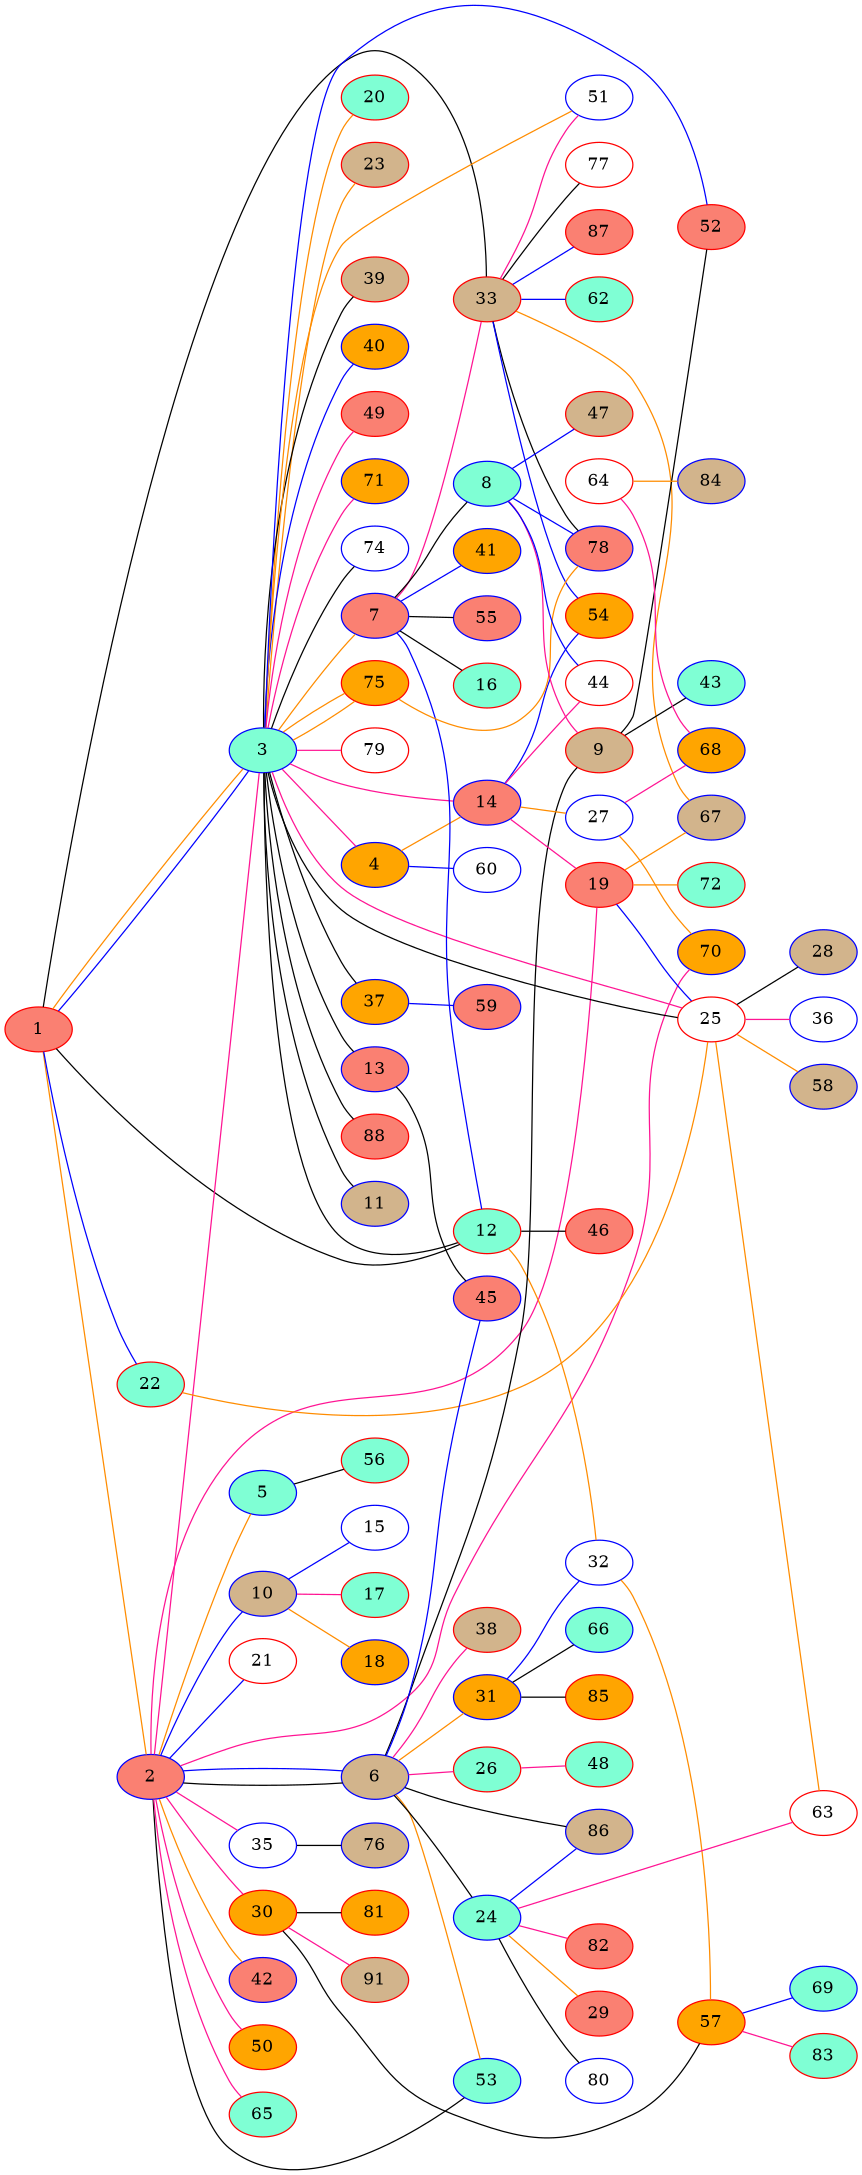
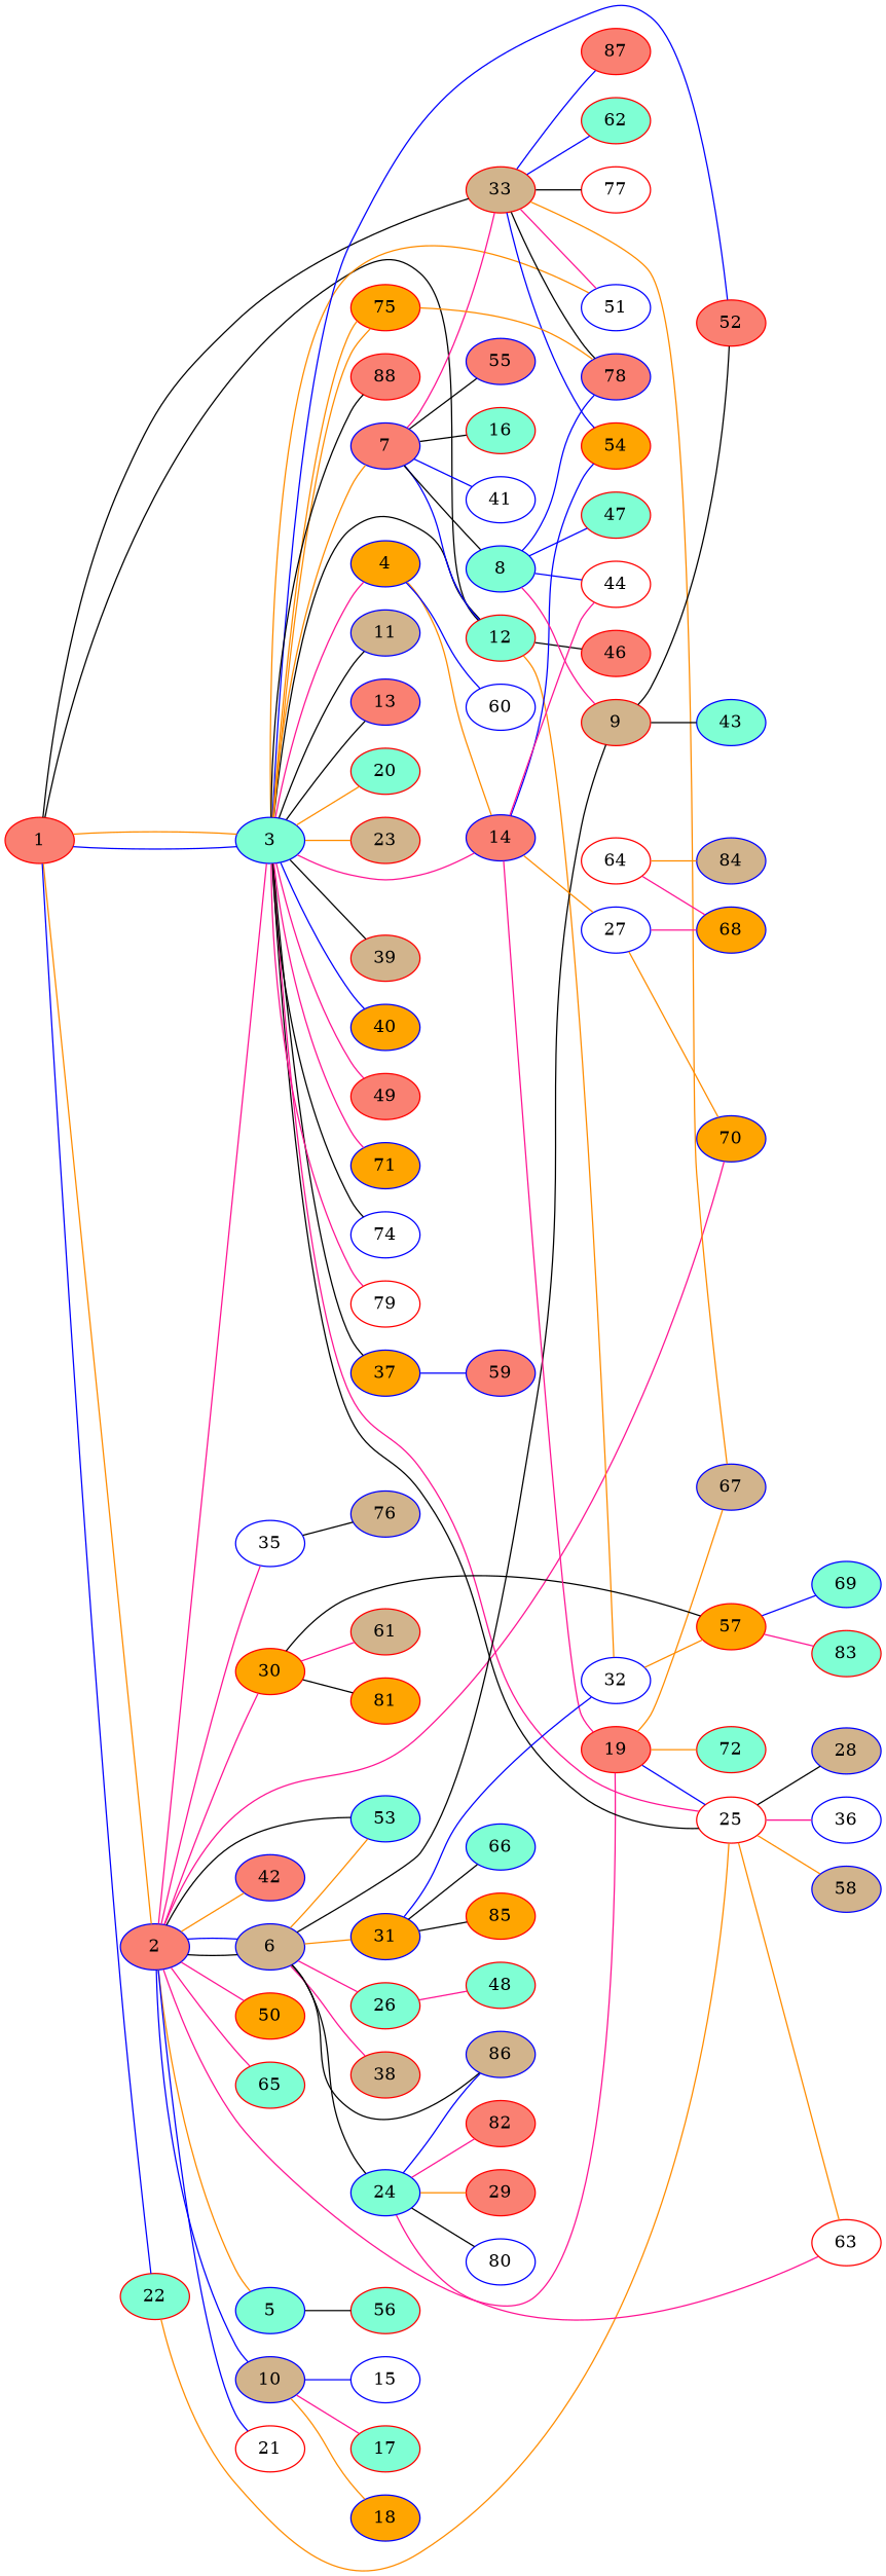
  graph {
    rankdir=LR
    node [color=blue fillcolor=aquamarine style=filled]
    edge [color=black]
    1 [color=red fillcolor=salmon]
    2 [fillcolor=salmon]
    3
    12 [color=red]
    22 [color=red]
    33 [color=red fillcolor=tan]
    5
    6 [fillcolor=tan]
    10 [fillcolor=tan]
    19 [color=red fillcolor=salmon]
    21 [color=red fillcolor=white]
    30 [color=red fillcolor=orange]
    35 [fillcolor=white]
    42 [fillcolor=salmon]
    50 [color=red fillcolor=orange]
    53
    65 [color=red]
    70 [fillcolor=orange]
    4 [fillcolor=orange]
    7 [fillcolor=salmon]
    11 [fillcolor=tan]
    13 [fillcolor=salmon]
    14 [fillcolor=salmon]
    20 [color=red]
    23 [color=red fillcolor=tan]
    25 [color=red fillcolor=white]
    37 [fillcolor=orange]
    39 [color=red fillcolor=tan]
    40 [fillcolor=orange]
    49 [color=red fillcolor=salmon]
    51 [fillcolor=white]
    52 [color=red fillcolor=salmon]
    71 [fillcolor=orange]
    74 [fillcolor=white]
    75 [color=red fillcolor=orange]
    79 [color=red fillcolor=white]
    88 [color=red fillcolor=salmon]
    32 [fillcolor=white]
    46 [color=red fillcolor=salmon]
    78 [fillcolor=salmon]
    54 [color=red fillcolor=orange]
    67 [fillcolor=tan]
    62 [color=red]
    77 [color=red fillcolor=white]
    87 [color=red fillcolor=salmon]
    56 [color=red]
    9 [color=red fillcolor=tan]
    24
    26 [color=red]
    31 [fillcolor=orange]
    38 [color=red fillcolor=tan]
-   45 [fillcolor=salmon]
    86 [fillcolor=tan]
    15 [fillcolor=white]
    17 [color=red]
    18 [fillcolor=orange]
    72 [color=red]
    57 [color=red fillcolor=orange]
-   61 [color=red fillcolor=tan label=91]
+   61 [color=red fillcolor=tan]
    81 [color=red fillcolor=orange]
    76 [fillcolor=tan]
    60 [fillcolor=white]
    8
    16 [color=red]
-   41 [fillcolor=orange]
+   41 [fillcolor=white]
    55 [fillcolor=salmon]
    44 [color=red fillcolor=white]
    27 [fillcolor=white]
    63 [color=red fillcolor=white]
    28 [fillcolor=tan]
    36 [fillcolor=white]
    58 [fillcolor=tan]
    59 [fillcolor=salmon]
    43
    29 [color=red fillcolor=salmon]
    80 [fillcolor=white]
    82 [color=red fillcolor=salmon]
    48 [color=red]
    66
    85 [color=red fillcolor=orange]
-   47 [color=red fillcolor=tan]
+   47 [color=red]
    68 [fillcolor=orange]
    69
    83 [color=red]
    64 [color=red fillcolor=white]
    84 [fillcolor=tan]
    1 -- 2 [color=darkorange]
    1 -- 3 [color=blue]
    1 -- 3 [color=darkorange]
    1 -- 12
    1 -- 22 [color=blue]
    1 -- 33
    2 -- 3 [color=deeppink]
    2 -- 5 [color=darkorange]
    2 -- 6
    2 -- 6 [color=blue]
    2 -- 10 [color=blue]
    2 -- 19 [color=deeppink]
    2 -- 21 [color=blue]
    2 -- 30 [color=deeppink]
    2 -- 35 [color=deeppink]
    2 -- 42 [color=darkorange]
    2 -- 50 [color=deeppink]
    2 -- 53
    2 -- 65 [color=deeppink]
    2 -- 70 [color=deeppink]
    3 -- 12
    3 -- 4 [color=deeppink]
    3 -- 7 [color=darkorange]
    3 -- 11
    3 -- 13
    3 -- 14 [color=deeppink]
    3 -- 20 [color=darkorange]
    3 -- 23 [color=darkorange]
    3 -- 25
    3 -- 25 [color=deeppink]
    3 -- 37
    3 -- 39
    3 -- 40 [color=blue]
    3 -- 49 [color=deeppink]
    3 -- 51 [color=darkorange]
    3 -- 52 [color=blue]
    3 -- 71 [color=deeppink]
    3 -- 74
    3 -- 75 [color=darkorange]
    3 -- 75 [color=darkorange]
    3 -- 79 [color=deeppink]
    3 -- 88
    12 -- 32 [color=darkorange]
    12 -- 46
    22 -- 25 [color=darkorange]
    33 -- 51 [color=deeppink]
    33 -- 78
    33 -- 54 [color=blue]
    33 -- 67 [color=darkorange]
    33 -- 62 [color=blue]
    33 -- 77
    33 -- 87 [color=blue]
    5 -- 56
    6 -- 53 [color=darkorange]
    6 -- 9
    6 -- 24
    6 -- 26 [color=deeppink]
    6 -- 31 [color=darkorange]
    6 -- 38 [color=deeppink]
-   6 -- 45 [color=blue]
    6 -- 86
    10 -- 15 [color=blue]
    10 -- 17 [color=deeppink]
    10 -- 18 [color=darkorange]
    19 -- 25 [color=blue]
    19 -- 67 [color=darkorange]
    19 -- 72 [color=darkorange]
    30 -- 57
    30 -- 61 [color=deeppink]
    30 -- 81
    35 -- 76
    4 -- 14 [color=darkorange]
    4 -- 60 [color=blue]
    7 -- 12 [color=blue]
    7 -- 33 [color=deeppink]
    7 -- 8
    7 -- 16
    7 -- 41 [color=blue]
    7 -- 55
-   13 -- 45
    14 -- 19 [color=deeppink]
    14 -- 54 [color=blue]
    14 -- 44 [color=deeppink]
    14 -- 27 [color=darkorange]
    25 -- 63 [color=darkorange]
    25 -- 28
    25 -- 36 [color=deeppink]
    25 -- 58 [color=darkorange]
    37 -- 59 [color=blue]
    75 -- 78 [color=darkorange]
    32 -- 57 [color=darkorange]
    9 -- 52
    9 -- 43
    24 -- 86 [color=blue]
    24 -- 63 [color=deeppink]
    24 -- 29 [color=darkorange]
    24 -- 80
    24 -- 82 [color=deeppink]
    26 -- 48 [color=deeppink]
    31 -- 32 [color=blue]
    31 -- 66
    31 -- 85
    57 -- 69 [color=blue]
    57 -- 83 [color=deeppink]
    8 -- 78 [color=blue]
    8 -- 9 [color=deeppink]
    8 -- 44 [color=blue]
    8 -- 47 [color=blue]
    27 -- 70 [color=darkorange]
    27 -- 68 [color=deeppink]
    64 -- 68 [color=deeppink]
    64 -- 84 [color=darkorange]
  }
